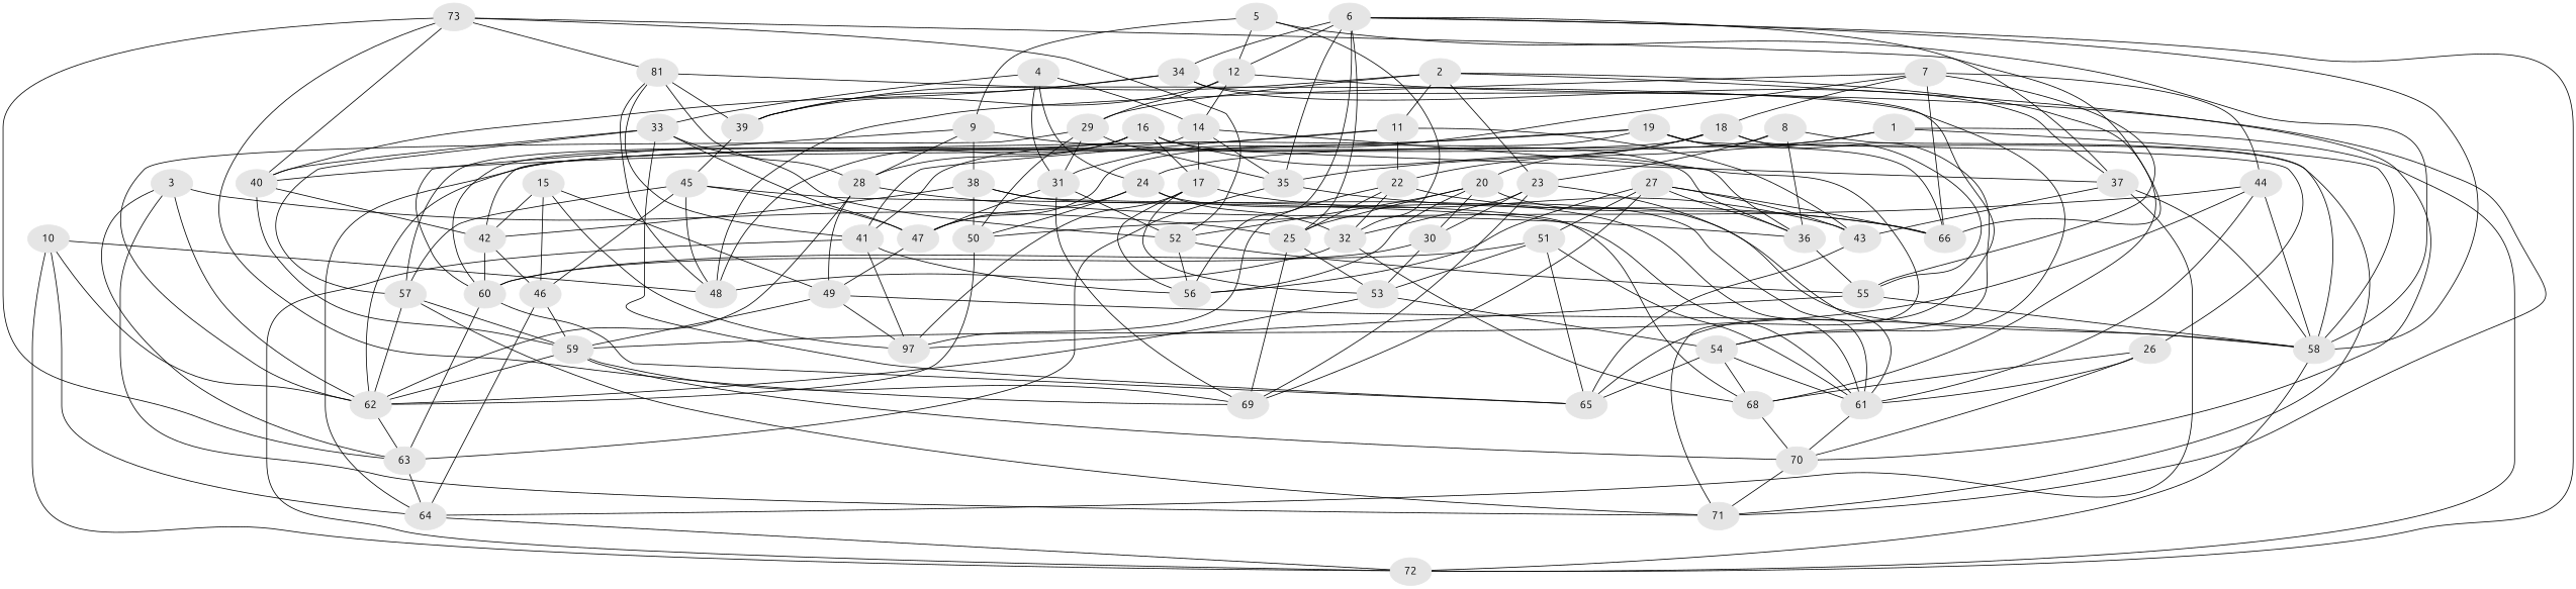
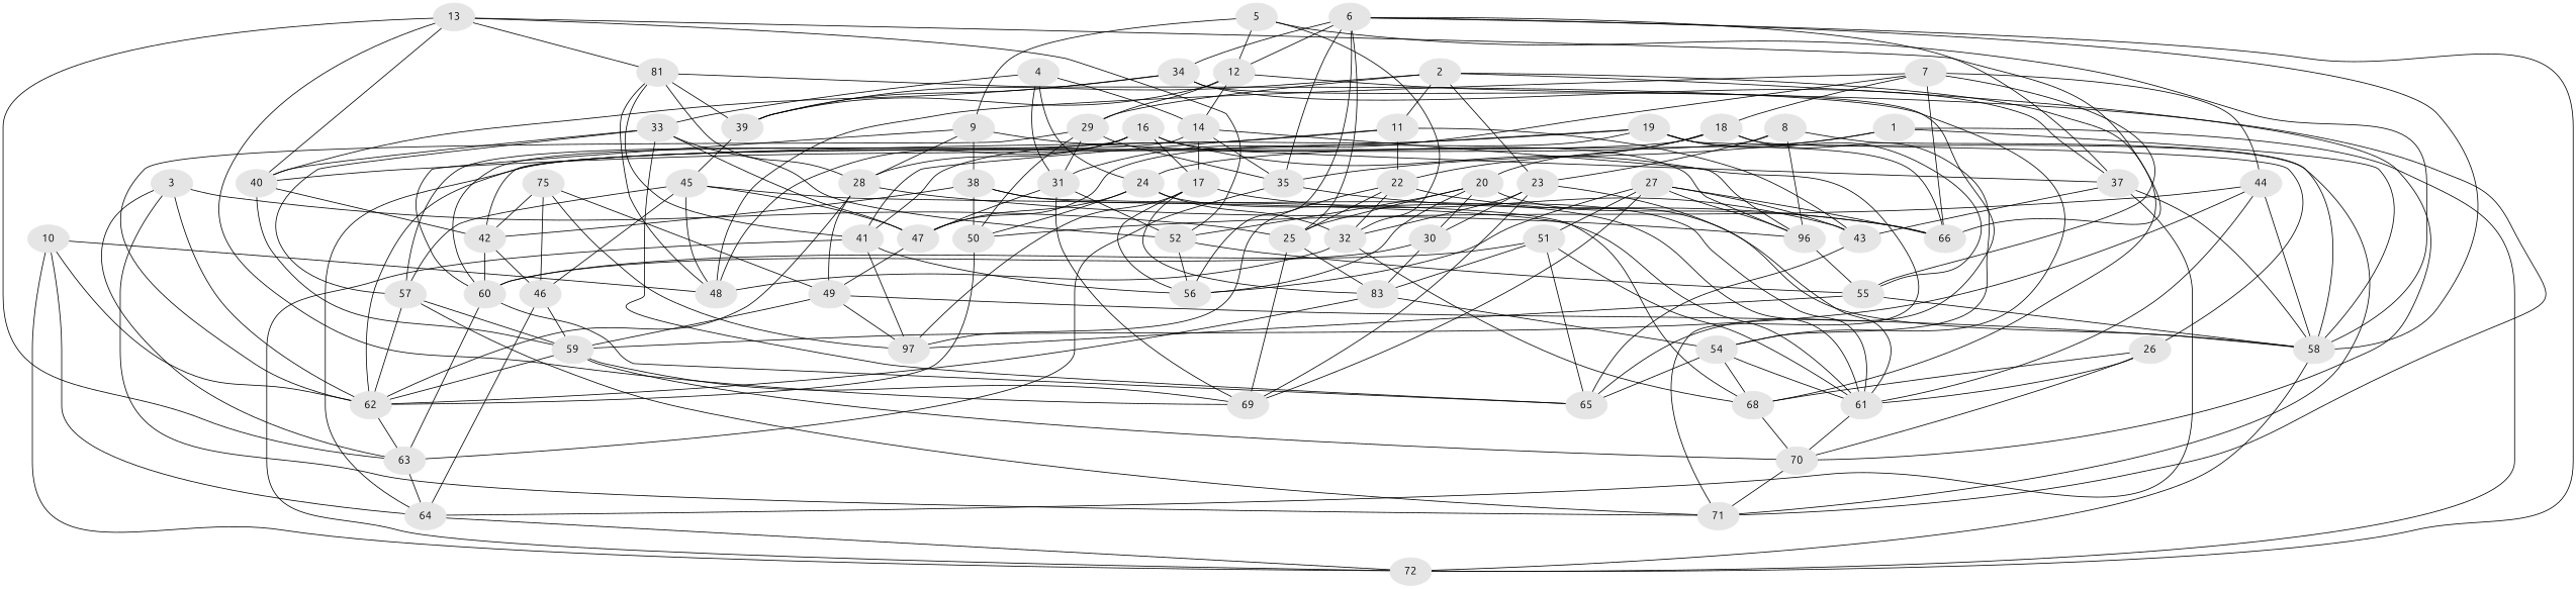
  graph {
    fontname=Ubuntu
    node [color=gray90 fontname=Ubuntu style=filled]
    edge [fontname=Ubuntu weight=1.0]
    1
    24
    35
    58
    72
    32
    47
    61
    50
    63
    66
    2
    11
    23
    29
    39
    68
    70
    22
    41
    42
    43
    69
    30
    62
    31
    45
    71
    3
    25
-   53
+   53 [label=83]
    64
    4
    14
    33
-   36
+   36 [label=96]
    60
    17
    52
    40
    57
    65
    5
    9
    12
    37
    28
    38
    48
    6
    34
    56
    7
    18
    44
    55
    20
    54
    59
    n60 [label=97]
    8
    49
    46
    10
-   13 [label=73]
+   13
    n66 [label=81]
-   15
+   15 [label=75]
    16
    19
    26
    27
    51
    1 -- 24
    1 -- 35
    1 -- 58
    1 -- 72
    24 -- 32
    24 -- 47
    24 -- 61
    24 -- 50
    35 -- 63
    35 -- 66
    58 -- 72
    32 -- 68
    32 -- 48
    47 -- 49
    61 -- 70
    50 -- 62
    63 -- 64
    2 -- 11
    2 -- 23
    2 -- 29
    2 -- 39
    2 -- 68
    2 -- 70
    11 -- 22
    11 -- 41
    11 -- 42
    11 -- 43 [weight=2.0]
    23 -- 32
    23 -- 61
    23 -- 69
    23 -- 30
    29 -- 35
    29 -- 50
    29 -- 62
    29 -- 31
    39 -- 45
    68 -- 70
    70 -- 71
    22 -- 32
    22 -- 66
    22 -- 25
    22 -- n60
    41 -- 72
    41 -- 56
    41 -- n60
    42 -- 60
    42 -- 46
    43 -- 65
    30 -- 53
    30 -- 60
    62 -- 63
    31 -- 47
    31 -- 69
    31 -- 52
    45 -- 47
    45 -- 61
    45 -- 57
    45 -- 48
    45 -- 46
    3 -- 63
    3 -- 62
    3 -- 71
    3 -- 25
    25 -- 69
    25 -- 53
    53 -- 62
    53 -- 54
    64 -- 72
    4 -- 24
    4 -- 31
    4 -- 14
    4 -- 33
    14 -- 35
    14 -- 36
    14 -- 60
    14 -- 17
    33 -- 47
    33 -- 52
    33 -- 40
    33 -- 57
    33 -- 65
    36 -- 55
    60 -- 63
    60 -- 65
    17 -- 43
    17 -- 53
    17 -- 56
    17 -- n60
    52 -- 56
    52 -- 55
    40 -- 42
    40 -- 59
    57 -- 62
    57 -- 71
    57 -- 59
    5 -- 58
    5 -- 32
    5 -- 9
    5 -- 12
    9 -- 60
    9 -- 37
    9 -- 28
    9 -- 38
    12 -- 29
    12 -- 39
    12 -- 71
    12 -- 14
    37 -- 58
    37 -- 43
    37 -- 64
    28 -- 62
    28 -- 36
    28 -- 49
    38 -- 61
    38 -- 50 [weight=2.0]
    38 -- 68
    38 -- 42
    6 -- 35
    6 -- 58
    6 -- 72
    6 -- 25
    6 -- 12
    6 -- 37
    6 -- 34
    6 -- 56
    34 -- 39 [weight=2.0]
    34 -- 40
    34 -- 65
    34 -- 37
    7 -- 66
    7 -- 31
    7 -- 48
    7 -- 18
    7 -- 44
    7 -- 55
    18 -- 22
    18 -- 62
    18 -- 71
    18 -- 20
    18 -- 54
    44 -- 58
    44 -- 61 [weight=2.0]
    44 -- 50
    44 -- 59
    55 -- 58
    55 -- n60
    20 -- 58
    20 -- 30
    20 -- 25
    20 -- 52
    20 -- 56
    54 -- 61
    54 -- 68
    54 -- 65
    59 -- 70
    59 -- 69
    59 -- 62
    8 -- 58
    8 -- 23
    8 -- 64
    8 -- 36
    49 -- 58
    49 -- 59
    49 -- n60
    46 -- 64
    46 -- 59
    10 -- 72
    10 -- 62
    10 -- 64
    10 -- 48
    13 -- 63
    13 -- 66
    13 -- 69
    13 -- 52
    13 -- 40
    13 -- n66
    n66 -- 39
    n66 -- 41
    n66 -- 28
    n66 -- 48
    n66 -- 54
    15 -- 42
    15 -- n60
    15 -- 49
    15 -- 46
    16 -- 71
    16 -- 36
    16 -- 17
    16 -- 57
    16 -- 28
    16 -- 48
    19 -- 47
    19 -- 66
    19 -- 41
    19 -- 40
    19 -- 55
    19 -- 26
    26 -- 61
    26 -- 68
    26 -- 70
    27 -- 66
    27 -- 43
    27 -- 69
    27 -- 36
    27 -- 56
    27 -- 51
    51 -- 61
    51 -- 53
    51 -- 60 [weight=2.0]
    51 -- 65
  }
